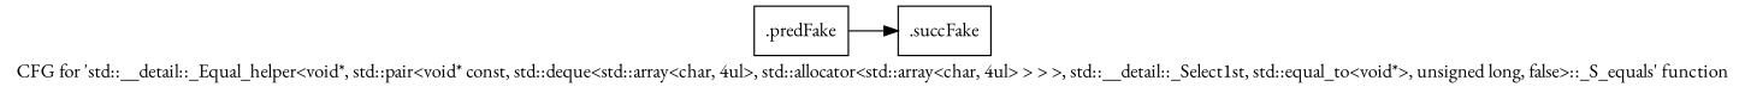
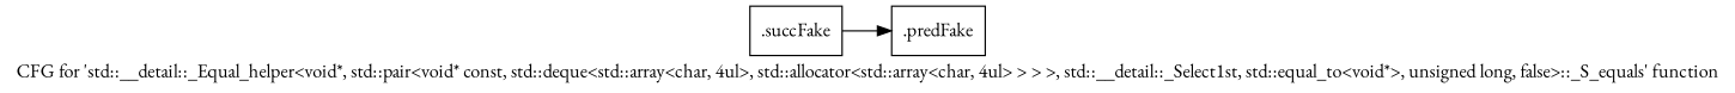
  digraph {
    label="CFG for 'std::__detail::_Equal_helper\<void*, std::pair\<void* const, std::deque\<std::array\<char, 4ul\>, std::allocator\<std::array\<char, 4ul\> \> \> \>, std::__detail::_Select1st, std::equal_to\<void*\>, unsigned long, false\>::_S_equals' function"
    rankdir=LR
    fontname="EB Garamond"
    node [shape=record fontname="EB Garamond"]
    n1 [label="{.predFake}"]
    n2 [filename="/usr/vitis/Vitis_HLS/2020.2/tps/lnx64/gcc-6.2.0/lib/gcc/x86_64-pc-linux-gnu/6.2.0/../../../../include/c++/6.2.0/bits/hashtable_policy.h" label="{.succFake}" linenumber=1331]
-   n1 -> n2 [execusionnum=655401 filename="/usr/vitis/Vitis_HLS/2020.2/tps/lnx64/gcc-6.2.0/lib/gcc/x86_64-pc-linux-gnu/6.2.0/../../../../include/c++/6.2.0/bits/hashtable_policy.h" fontname="EB Garamond"]
+   n2 -> n1 [execusionnum=655401 filename="/usr/vitis/Vitis_HLS/2020.2/tps/lnx64/gcc-6.2.0/lib/gcc/x86_64-pc-linux-gnu/6.2.0/../../../../include/c++/6.2.0/bits/hashtable_policy.h" fontname="EB Garamond"]
  }
